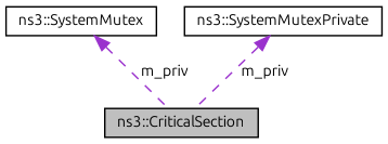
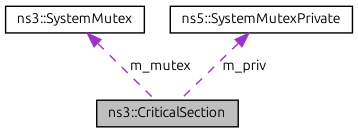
  digraph {
    fontname=Ubuntu
    node [color=black fillcolor=white fontname=Ubuntu fontsize=10 shape=record style=filled]
    edge [color=darkorchid3 dir=back fontname=Ubuntu fontsize=10 labelfontname=Helvetica labelfontsize=10 style=dashed]
    n1 [fillcolor=grey75 fontcolor=black height=0.2 label="ns3::CriticalSection" width=0.4]
    n2 [height=0.2 label="ns3::SystemMutex" width=0.4]
-   n3 [height=0.2 label="ns3::SystemMutexPrivate" width=0.4]
-   n2 -> n1 [label=" m_priv"]
+   n3 [height=0.2 label="ns5::SystemMutexPrivate" width=0.4]
+   n2 -> n1 [label=" m_mutex"]
    n3 -> n1 [label=" m_priv"]
  }
